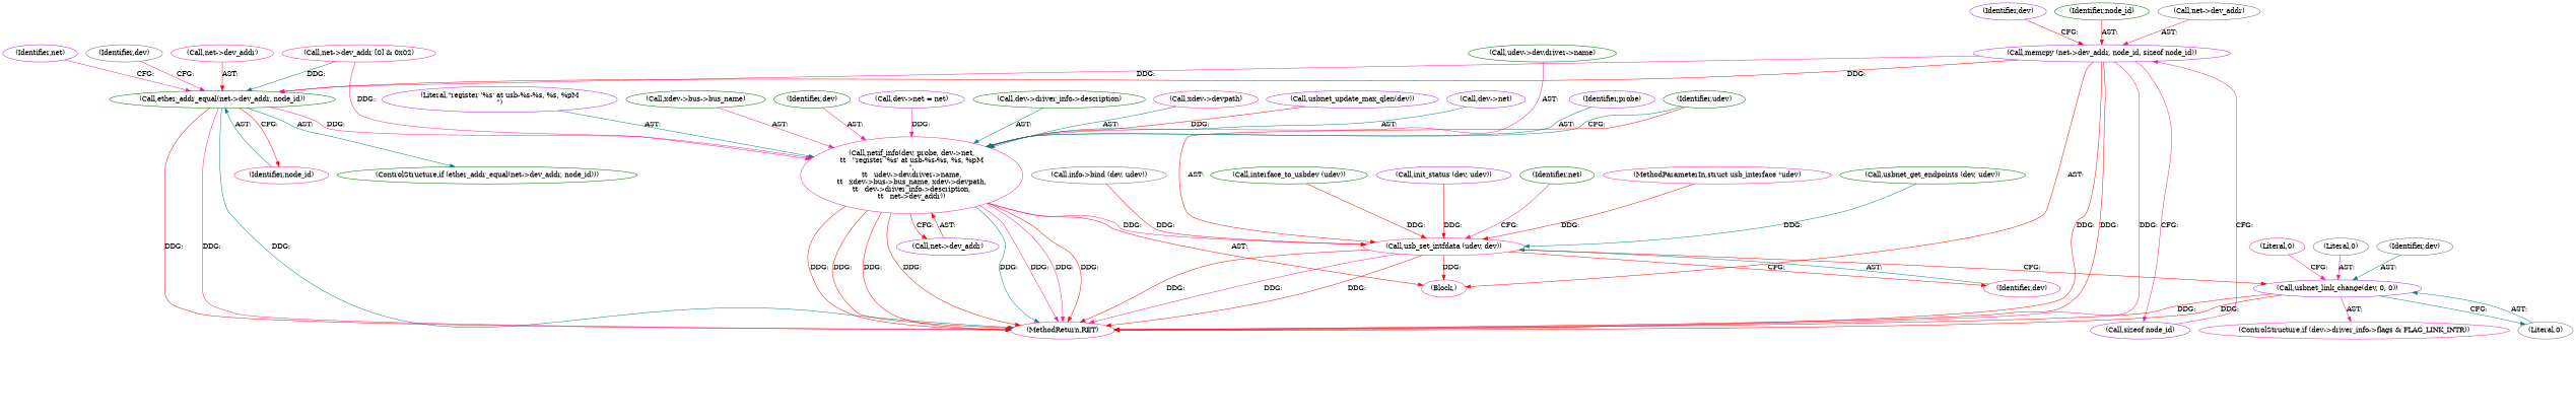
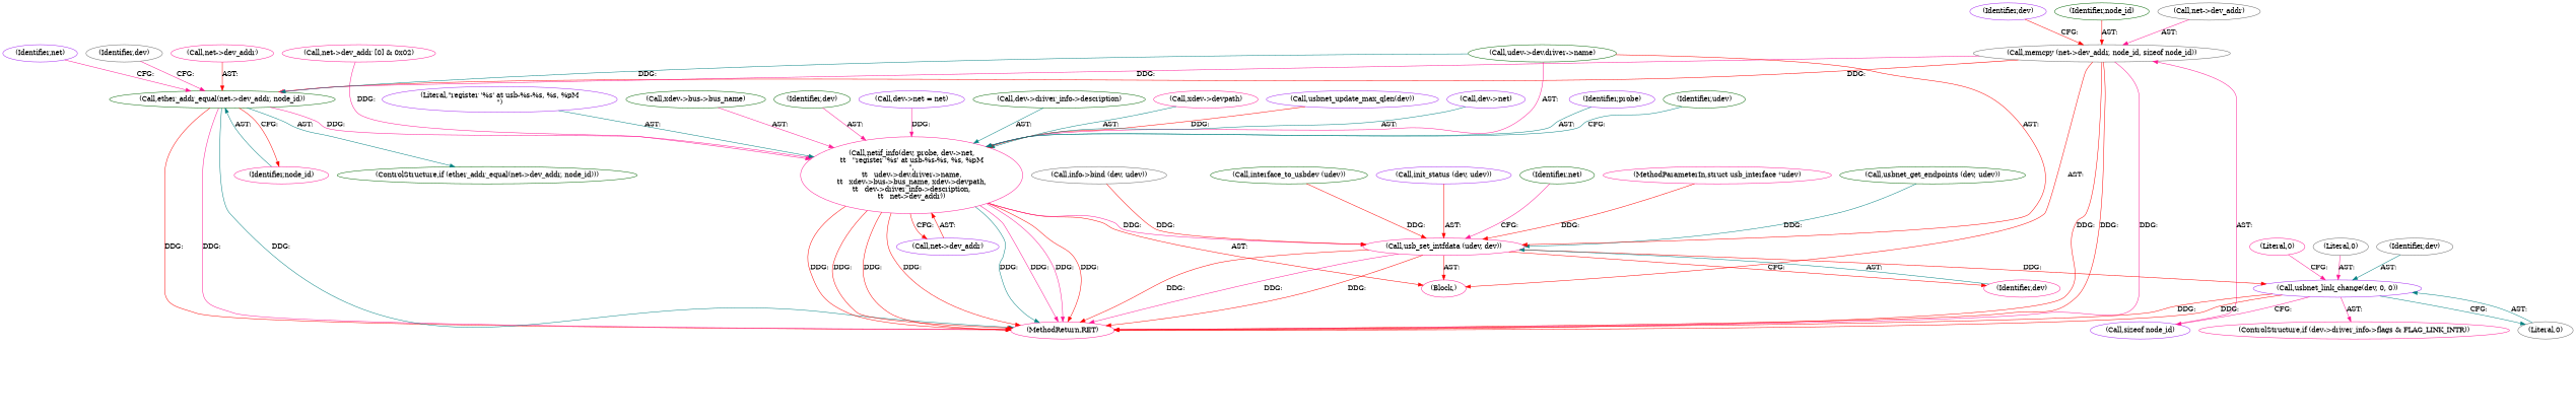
  digraph {
    node [color=deeppink]
    edge [color=red]
-   n1 [color=purple label="(Call,memcpy (net->dev_addr, node_id, sizeof node_id))"]
+   n1 [color=gray40 label="(Call,memcpy (net->dev_addr, node_id, sizeof node_id))"]
    n2 [color=darkgreen label="(Call,ether_addr_equal(net->dev_addr, node_id))"]
    n3 [color=purple label="(Call,sizeof node_id)"]
    n4 [label="(Block,)"]
    n5 [label="(MethodReturn,RET)"]
    n6 [label="(Call,netif_info(dev, probe, dev->net,\n\t\t   \"register '%s' at usb-%s-%s, %s, %pM\n\",\n\t\t   udev->dev.driver->name,\n\t\t   xdev->bus->bus_name, xdev->devpath,\n\t\t   dev->driver_info->description,\n\t\t   net->dev_addr))"]
    n7 [label="(Identifier,node_id)"]
    n8 [color=darkgreen label="(ControlStructure,if (ether_addr_equal(net->dev_addr, node_id)))"]
    n9 [label="(Call,usb_set_intfdata (udev, dev))"]
    n10 [color=purple label="(Call,net->dev_addr)"]
    n11 [color=purple label="(Call,usbnet_link_change(dev, 0, 0))"]
    n12 [label="(Identifier,dev)"]
    n13 [label="(ControlStructure,if (dev->driver_info->flags & FLAG_LINK_INTR))"]
    n14 [color=gray40 label="(Literal,0)"]
    n15 [color=gray40 label="(Identifier,dev)"]
    n16 [label="(MethodParameterIn,struct usb_interface *udev)"]
    n17 [color=darkgreen label="(Call,usbnet_get_endpoints (dev, udev))"]
    n18 [color=purple label="(Identifier,probe)"]
    n19 [color=purple label="(Literal,\"register '%s' at usb-%s-%s, %s, %pM\n\")"]
    n20 [label="(Literal,0)"]
    n21 [label="(Call,net->dev_addr [0] & 0x02)"]
    n22 [color=purple label="(Identifier,net)"]
    n23 [color=purple label="(Identifier,dev)"]
    n24 [color=gray40 label="(Call,info->bind (dev, udev))"]
    n25 [color=darkgreen label="(Call,xdev->bus->bus_name)"]
    n26 [color=darkgreen label="(Identifier,dev)"]
    n27 [color=darkgreen label="(Call,udev->dev.driver->name)"]
    n28 [color=darkgreen label="(Call,interface_to_usbdev (udev))"]
    n29 [color=purple label="(Call,dev->net = net)"]
    n30 [color=darkgreen label="(Call,dev->driver_info->description)"]
    n31 [color=darkgreen label="(Identifier,node_id)"]
    n32 [color=gray40 label="(Literal,0)"]
    n33 [color=purple label="(Call,init_status (dev, udev))"]
    n34 [color=gray40 label="(Identifier,dev)"]
    n35 [color=gray40 label="(Call,net->dev_addr)"]
    n36 [color=darkgreen label="(Identifier,net)"]
    n37 [label="(Call,xdev->devpath)"]
    n38 [color=purple label="(Call,usbnet_update_max_qlen(dev))"]
    n39 [label="(Call,net->dev_addr)"]
    n40 [color=purple label="(Call,dev->net)"]
    n41 [color=darkgreen label="(Identifier,udev)"]
    n1 -> n2 [label="DDG: "]
    n1 -> n2 [color=deeppink label="DDG: "]
-   n1 -> n3 [color=deeppink label="CFG: "]
+   n11 -> n3 [color=deeppink label="CFG: "]
    n1 -> n4 [label="AST: "]
    n1 -> n5 [label="DDG: "]
    n1 -> n5 [label="DDG: "]
    n1 -> n5 [color=deeppink label="DDG: "]
    n2 -> n5 [label="DDG: "]
    n2 -> n5 [color=deeppink label="DDG: "]
    n2 -> n5 [color=teal label="DDG: "]
    n2 -> n6 [color=deeppink label="DDG: "]
    n2 -> n7 [label="CFG: "]
    n2 -> n8 [color=teal label="AST: "]
-   n3 -> n1 [color=deeppink label="CFG: "]
+   n3 -> n1 [color=deeppink label="AST: "]
    n6 -> n4 [label="AST: "]
    n6 -> n5 [label="DDG: "]
    n6 -> n5 [label="DDG: "]
    n6 -> n5 [label="DDG: "]
    n6 -> n5 [color=teal label="DDG: "]
    n6 -> n5 [color=deeppink label="DDG: "]
    n6 -> n5 [color=deeppink label="DDG: "]
    n6 -> n5 [label="DDG: "]
    n6 -> n5 [label="DDG: "]
    n6 -> n9 [color=deeppink label="DDG: "]
    n6 -> n10 [label="CFG: "]
    n7 -> n2 [color=teal label="AST: "]
-   n9 -> n4 [label="DDG: "]
+   n9 -> n4 [label="AST: "]
    n9 -> n5 [label="DDG: "]
    n9 -> n5 [color=deeppink label="DDG: "]
    n9 -> n5 [label="DDG: "]
-   n9 -> n11 [label="CFG: "]
+   n9 -> n11 [label="DDG: "]
    n9 -> n12 [label="CFG: "]
    n10 -> n6 [label="AST: "]
    n11 -> n5 [label="DDG: "]
    n11 -> n5 [label="DDG: "]
    n11 -> n13 [color=deeppink label="AST: "]
    n11 -> n14 [color=teal label="CFG: "]
    n12 -> n9 [color=teal label="AST: "]
    n14 -> n11 [color=teal label="AST: "]
    n15 -> n11 [color=teal label="AST: "]
    n16 -> n9 [label="DDG: "]
    n17 -> n9 [color=teal label="DDG: "]
    n18 -> n6 [color=teal label="AST: "]
    n19 -> n6 [color=teal label="AST: "]
    n20 -> n11 [color=deeppink label="CFG: "]
-   n21 -> n2 [color=teal label="DDG: "]
+   n27 -> n2 [color=teal label="DDG: "]
    n21 -> n6 [color=deeppink label="DDG: "]
    n22 -> n2 [color=deeppink label="CFG: "]
    n23 -> n1 [label="CFG: "]
    n24 -> n9 [label="DDG: "]
    n25 -> n6 [color=deeppink label="AST: "]
    n26 -> n6 [color=deeppink label="AST: "]
    n27 -> n6 [color=deeppink label="AST: "]
    n28 -> n9 [label="DDG: "]
    n29 -> n6 [color=deeppink label="DDG: "]
    n30 -> n6 [color=teal label="AST: "]
    n31 -> n1 [label="AST: "]
    n32 -> n11 [color=deeppink label="AST: "]
-   n33 -> n9 [label="DDG: "]
+   n33 -> n9 [label="AST: "]
    n34 -> n2 [color=deeppink label="CFG: "]
    n35 -> n1 [color=deeppink label="AST: "]
    n36 -> n9 [color=deeppink label="CFG: "]
    n37 -> n6 [color=teal label="AST: "]
    n38 -> n6 [label="DDG: "]
    n39 -> n2 [label="AST: "]
    n40 -> n6 [color=teal label="AST: "]
    n41 -> n6 [color=teal label="CFG: "]
-   n41 -> n9 [label="AST: "]
+   n27 -> n9 [label="AST: "]
  }
